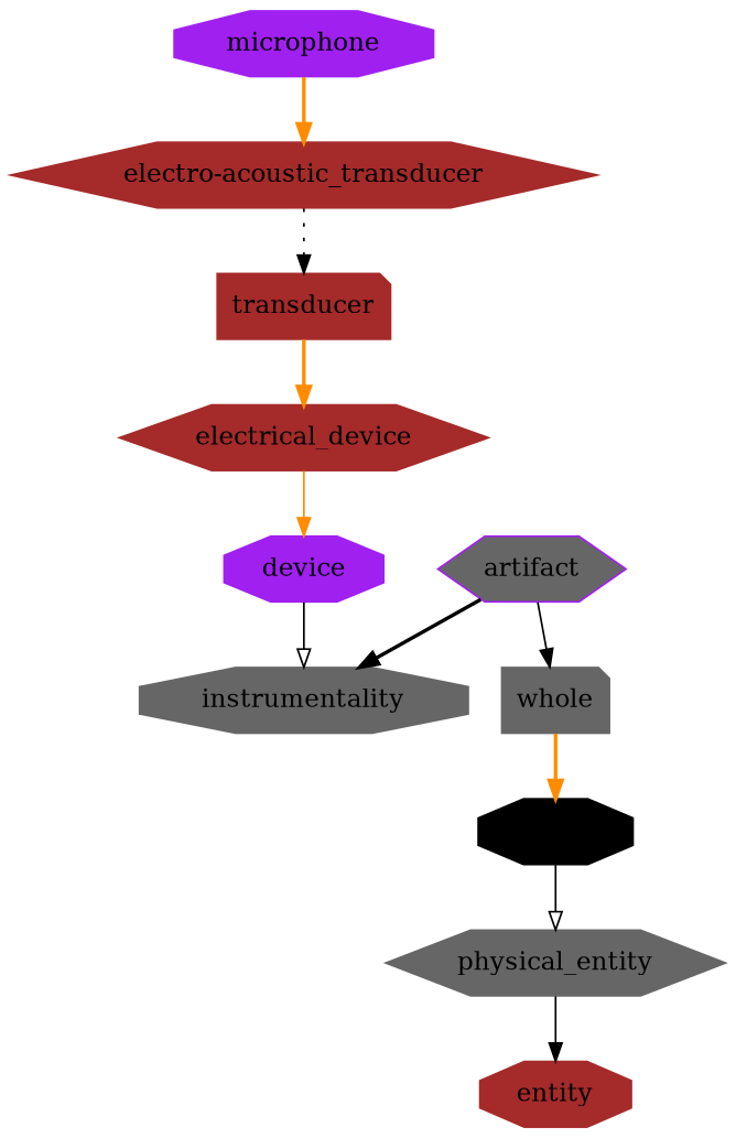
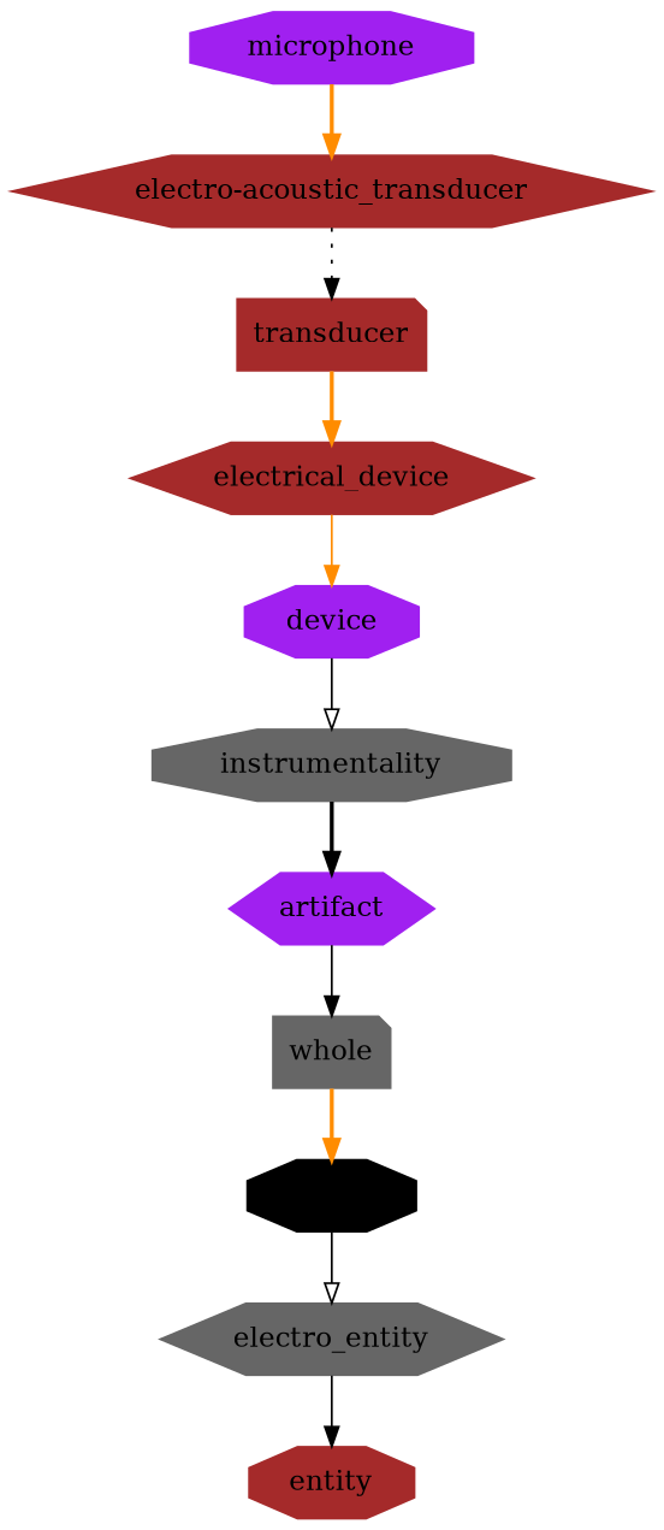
  digraph {
    node [color=brown shape=octagon style=filled]
    edge [arrowhead=normal color=black style=solid]
    microphone [color=purple]
    "electro-acoustic_transducer" [shape=hexagon]
    transducer [shape=note]
    electrical_device [shape=hexagon]
    device [color=purple]
    instrumentality [color=gray40]
-   artifact [color=purple shape=hexagon fillcolor=gray40]
+   artifact [color=purple shape=hexagon]
    whole [color=gray40 shape=note]
    object [color=black]
-   physical_entity [color=gray40 shape=hexagon]
+   physical_entity [color=gray40 shape=hexagon label=electro_entity]
    entity
    microphone -> "electro-acoustic_transducer" [color=darkorange style=bold]
    "electro-acoustic_transducer" -> transducer [style=dotted]
    transducer -> electrical_device [color=darkorange style=bold]
    electrical_device -> device [color=darkorange]
    device -> instrumentality [arrowhead=onormal]
-   artifact -> instrumentality [style=bold]
+   instrumentality -> artifact [style=bold]
    artifact -> whole
    whole -> object [color=darkorange style=bold]
    object -> physical_entity [arrowhead=onormal]
    physical_entity -> entity
  }
